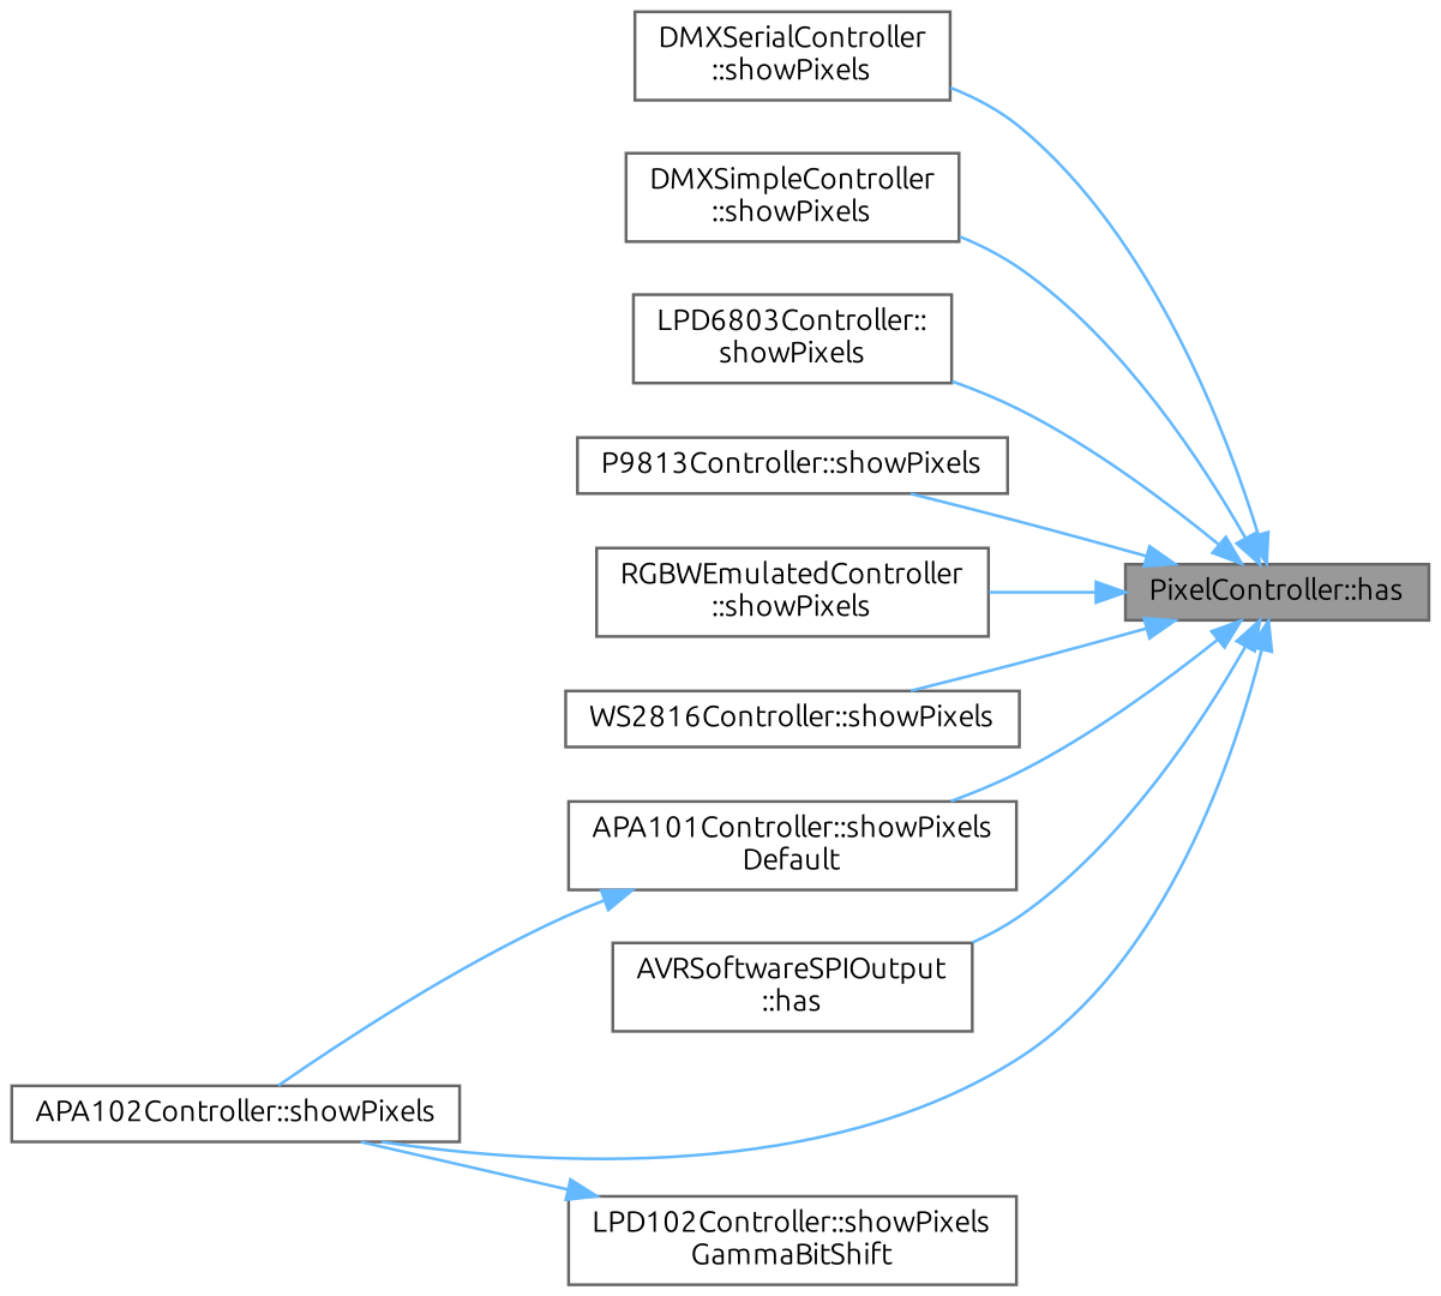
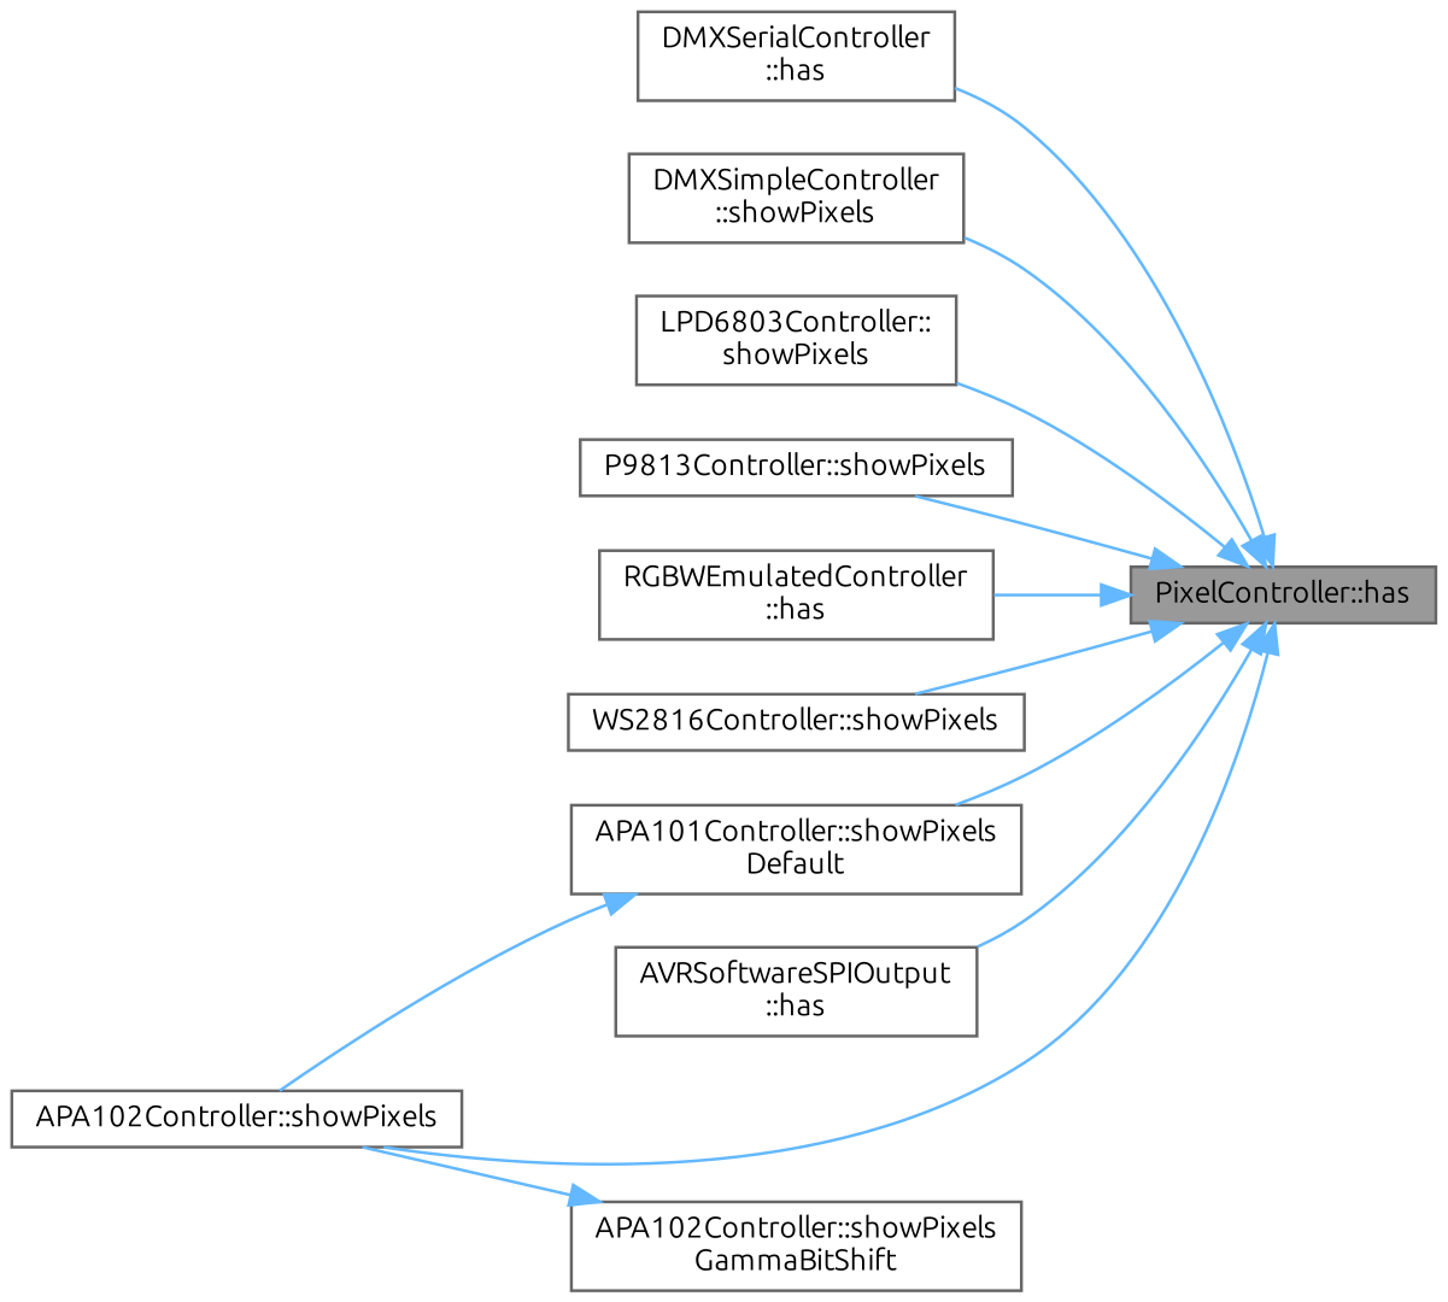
  digraph {
    fontname=Ubuntu
    rankdir=RL
    node [color=grey40 fillcolor=white fontname=Ubuntu fontsize=10 shape=box style=filled]
    edge [color=steelblue1 dir=back fontname=Ubuntu fontsize=10 labelfontname=Helvetica labelfontsize=10 style=solid]
    n1 [color=gray40 fillcolor=grey60 fontcolor=black height=0.2 label="PixelController::has" width=0.4]
-   n2 [height=0.2 label="DMXSerialController\l::showPixels" width=0.4]
+   n2 [height=0.2 label="DMXSerialController\l::has" width=0.4]
    n3 [height=0.2 label="DMXSimpleController\l::showPixels" width=0.4]
    n4 [height=0.2 label="LPD6803Controller::\lshowPixels" width=0.4]
    n5 [height=0.2 label="P9813Controller::showPixels" width=0.4]
-   n6 [height=0.2 label="RGBWEmulatedController\l::showPixels" width=0.4]
+   n6 [height=0.2 label="RGBWEmulatedController\l::has" width=0.4]
    n7 [height=0.2 label="WS2816Controller::showPixels" width=0.4]
    n8 [height=0.2 label="APA101Controller::showPixels\lDefault" width=0.4]
    n9 [height=0.2 label="AVRSoftwareSPIOutput\l::has" width=0.4]
    n10 [height=0.2 label="APA102Controller::showPixels" width=0.4]
-   n11 [height=0.2 label="LPD102Controller::showPixels\lGammaBitShift" width=0.4]
+   n11 [height=0.2 label="APA102Controller::showPixels\lGammaBitShift" width=0.4]
    n1 -> n2
    n1 -> n3
    n1 -> n4
    n1 -> n5
    n1 -> n6
    n1 -> n7
    n1 -> n8
    n1 -> n9
    n1 -> n10
    n8 -> n10
    n11 -> n10
  }
